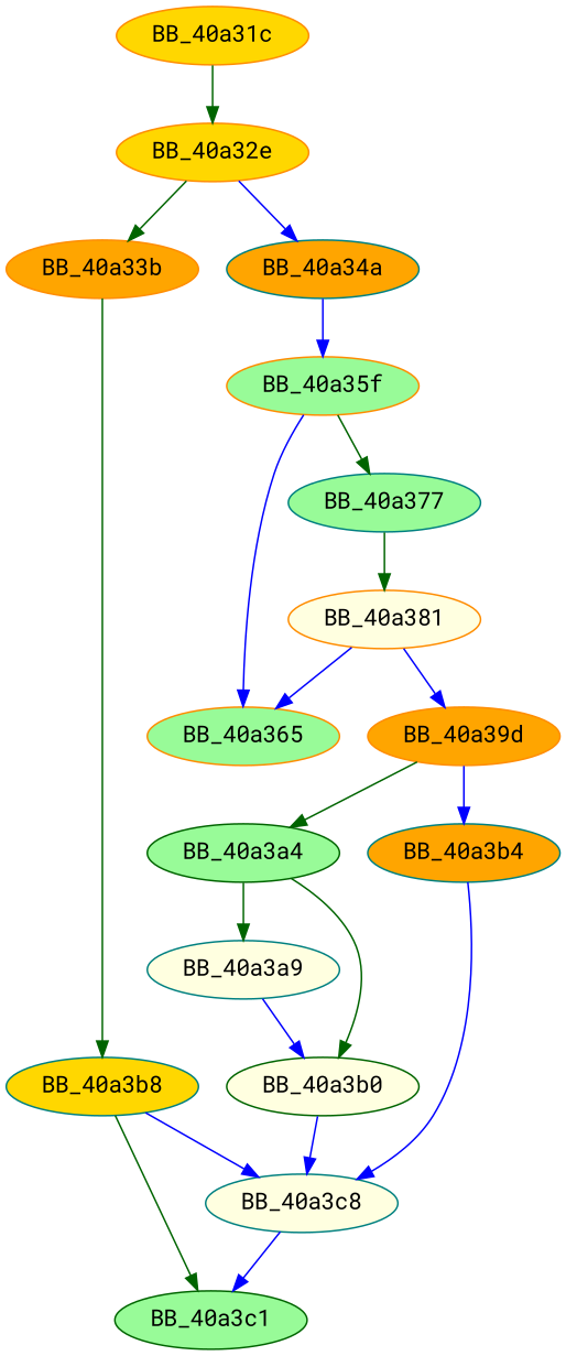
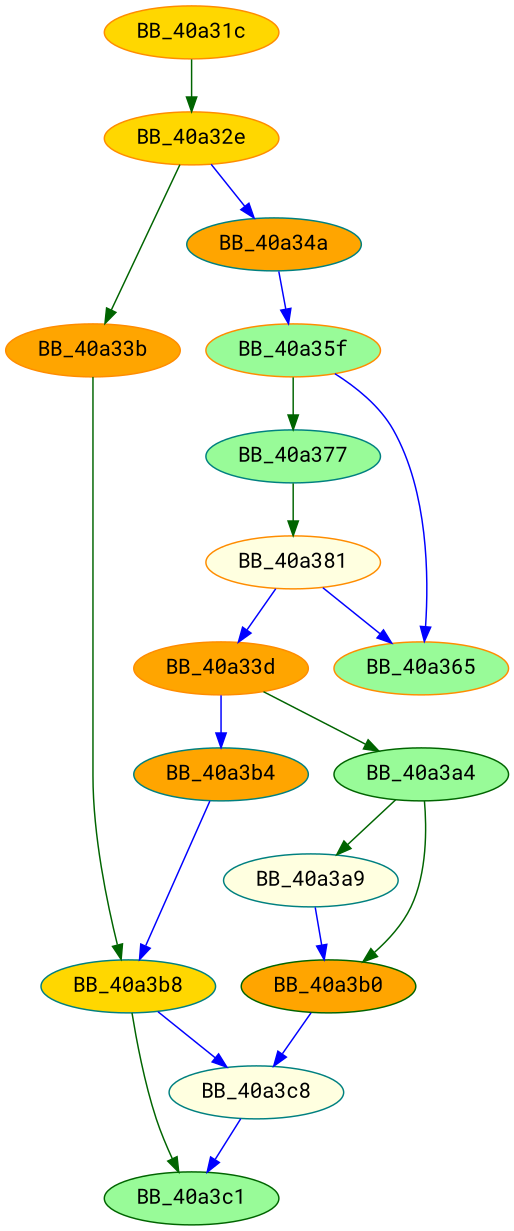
  digraph {
    fontname="Roboto Mono"
    node [color=darkorange fillcolor=orange fontname="Roboto Mono" style=filled]
    edge [color=blue fontname="Roboto Mono"]
    BB_40a31c [fillcolor=gold]
    BB_40a32e [fillcolor=gold]
    BB_40a33b
    BB_40a34a [color=teal]
    BB_40a3b8 [color=teal fillcolor=gold]
    BB_40a35f [fillcolor=palegreen]
    BB_40a3c8 [color=teal fillcolor=lightyellow]
    BB_40a3c1 [color=darkgreen fillcolor=palegreen]
    BB_40a365 [fillcolor=palegreen]
    BB_40a377 [color=teal fillcolor=palegreen]
    BB_40a381 [fillcolor=lightyellow]
-   BB_40a39d
+   BB_40a39d [label=BB_40a33d]
    BB_40a3a4 [color=darkgreen fillcolor=palegreen]
    BB_40a3b4 [color=teal]
    BB_40a3a9 [color=teal fillcolor=lightyellow]
-   BB_40a3b0 [color=darkgreen fillcolor=lightyellow]
+   BB_40a3b0 [color=darkgreen]
    BB_40a31c -> BB_40a32e [color=darkgreen]
    BB_40a32e -> BB_40a33b [color=darkgreen]
    BB_40a32e -> BB_40a34a
    BB_40a33b -> BB_40a3b8 [color=darkgreen]
    BB_40a34a -> BB_40a35f
    BB_40a3b8 -> BB_40a3c8
    BB_40a3b8 -> BB_40a3c1 [color=darkgreen]
    BB_40a35f -> BB_40a365
    BB_40a35f -> BB_40a377 [color=darkgreen]
    BB_40a3c8 -> BB_40a3c1
    BB_40a377 -> BB_40a381 [color=darkgreen]
    BB_40a381 -> BB_40a365
    BB_40a381 -> BB_40a39d
    BB_40a39d -> BB_40a3a4 [color=darkgreen]
    BB_40a39d -> BB_40a3b4
    BB_40a3a4 -> BB_40a3a9 [color=darkgreen]
    BB_40a3a4 -> BB_40a3b0 [color=darkgreen]
-   BB_40a3b4 -> BB_40a3c8
+   BB_40a3b4 -> BB_40a3b8
    BB_40a3a9 -> BB_40a3b0
    BB_40a3b0 -> BB_40a3c8
  }
